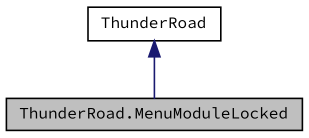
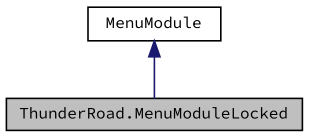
  digraph {
    fontname="Source Code Pro"
    node [color=black fontname="Source Code Pro" fontsize=10 shape=record style=filled]
    n1 [fillcolor=grey75 fontcolor=black height=0.2 label="ThunderRoad.MenuModuleLocked" width=0.4]
-   n2 [fillcolor=white height=0.2 label=ThunderRoad width=0.4]
+   n2 [fillcolor=white height=0.2 label=MenuModule width=0.4]
    n2 -> n1 [color=midnightblue dir=back fontname="Source Code Pro" fontsize=10 labelfontname=Helvetica labelfontsize=10 style=solid]
  }
